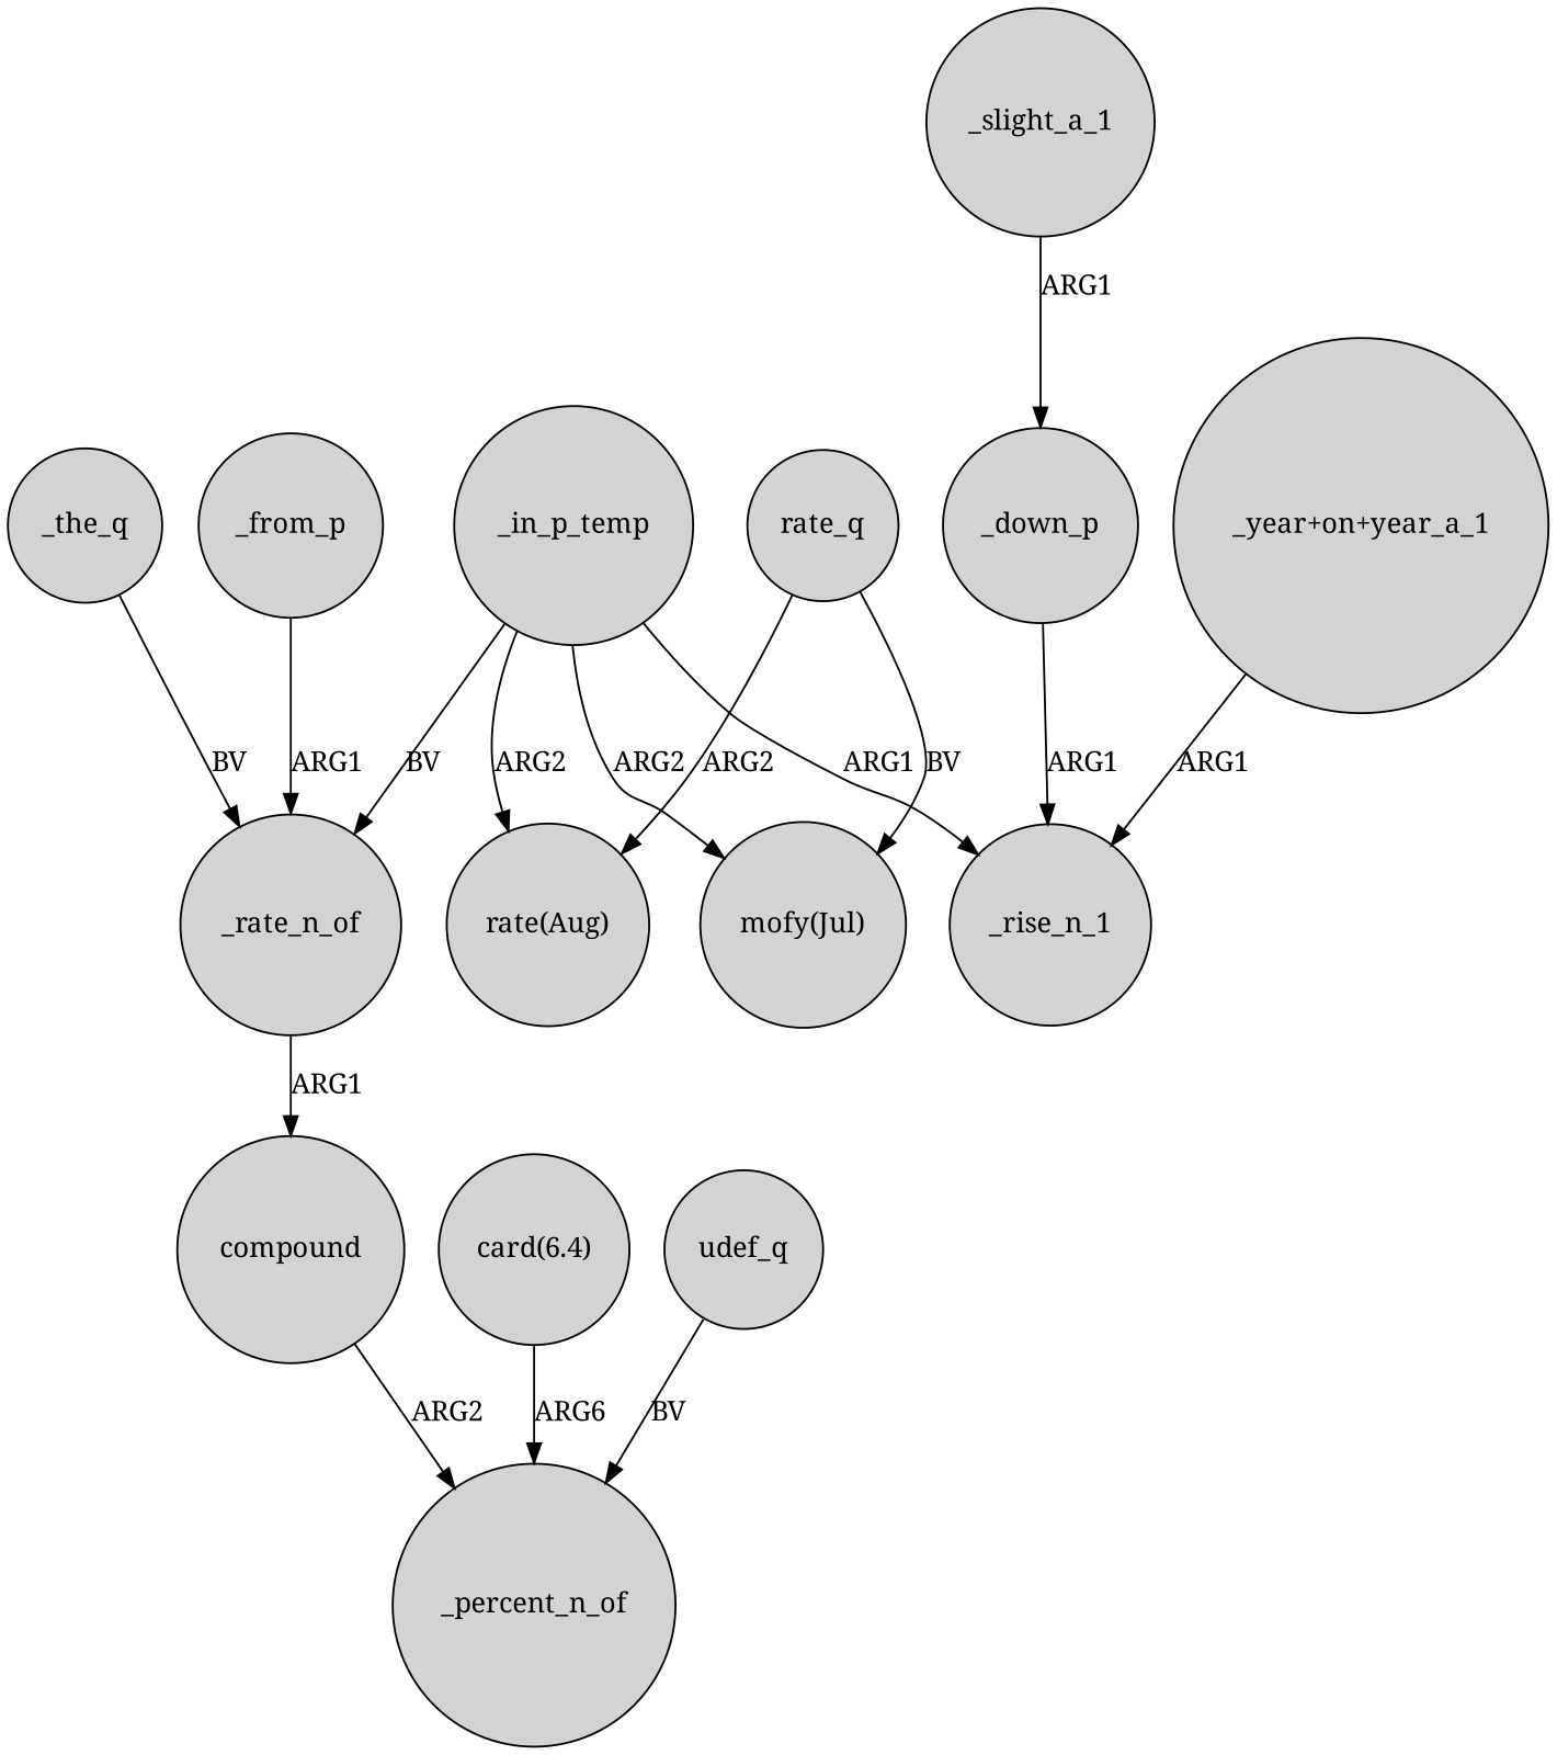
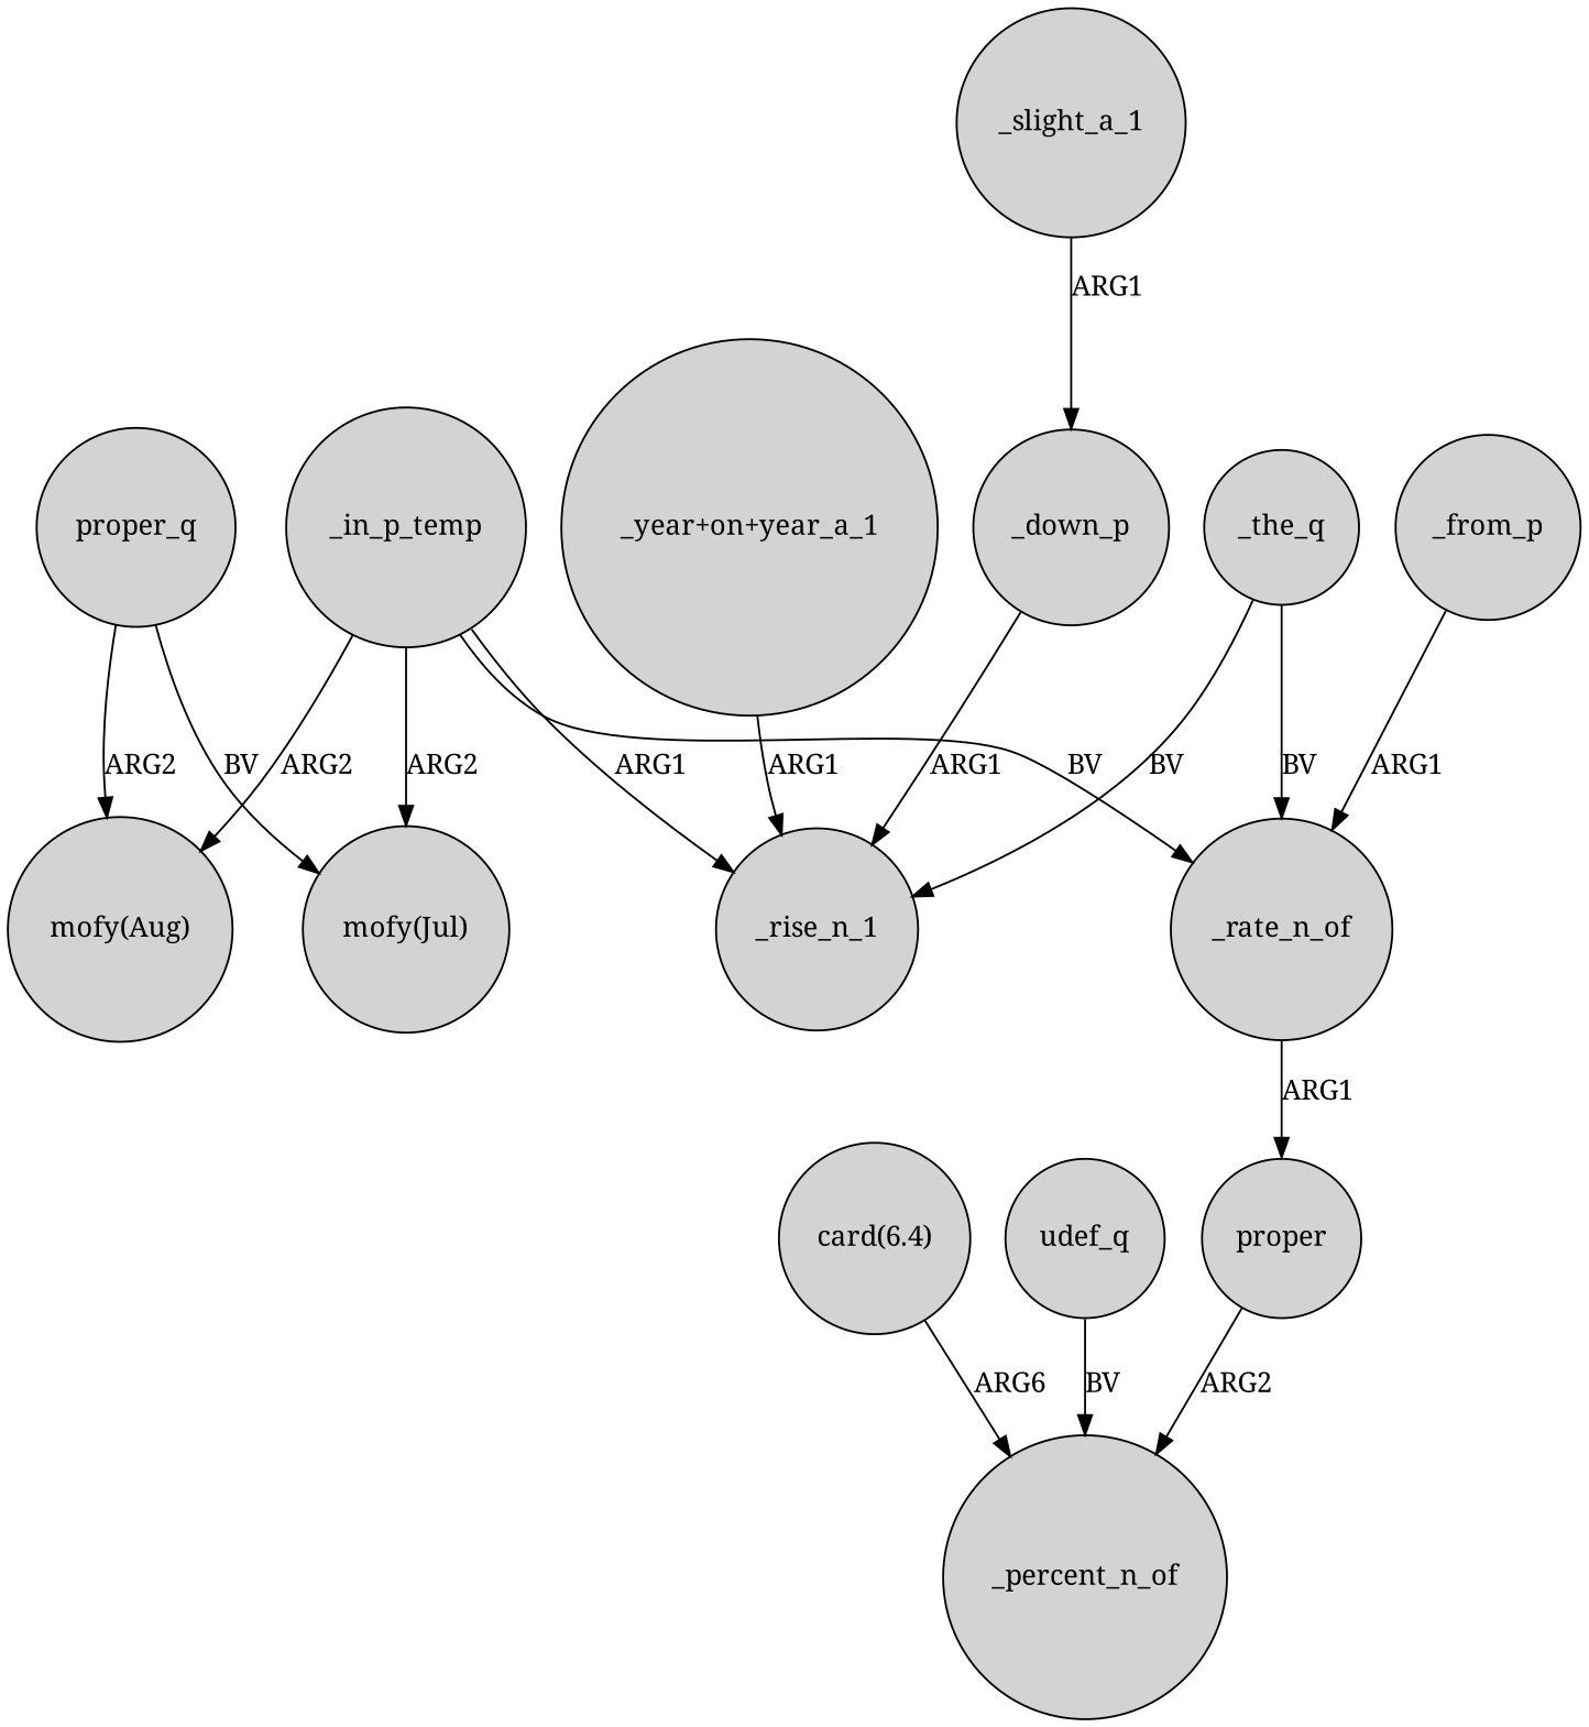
  digraph {
    fontname="Noto Serif"
    node [fontname="Noto Serif" shape=circle style=filled]
    edge [fontname="Noto Serif"]
-   compound
+   compound [label=proper]
    _percent_n_of
    _rate_n_of
    _in_p_temp
-   "mofy(Aug)" [label="rate(Aug)"]
+   "mofy(Aug)"
    "mofy(Jul)"
    _rise_n_1
    "card(6.4)"
    _slight_a_1
    _down_p
-   proper_q [label=rate_q]
+   proper_q
    udef_q
    _from_p
    _the_q
    "_year+on+year_a_1"
    compound -> _percent_n_of [label=ARG2]
    _rate_n_of -> compound [label=ARG1]
    _in_p_temp -> _rate_n_of [label=BV]
    _in_p_temp -> "mofy(Aug)" [label=ARG2]
    _in_p_temp -> "mofy(Jul)" [label=ARG2]
    _in_p_temp -> _rise_n_1 [label=ARG1]
    "card(6.4)" -> _percent_n_of [label=ARG6]
    _slight_a_1 -> _down_p [label=ARG1]
    _down_p -> _rise_n_1 [label=ARG1]
    proper_q -> "mofy(Aug)" [label=ARG2]
    proper_q -> "mofy(Jul)" [label=BV]
    udef_q -> _percent_n_of [label=BV]
    _from_p -> _rate_n_of [label=ARG1]
    _the_q -> _rate_n_of [label=BV]
+   _the_q -> _rise_n_1 [label=BV]
    "_year+on+year_a_1" -> _rise_n_1 [label=ARG1]
  }
